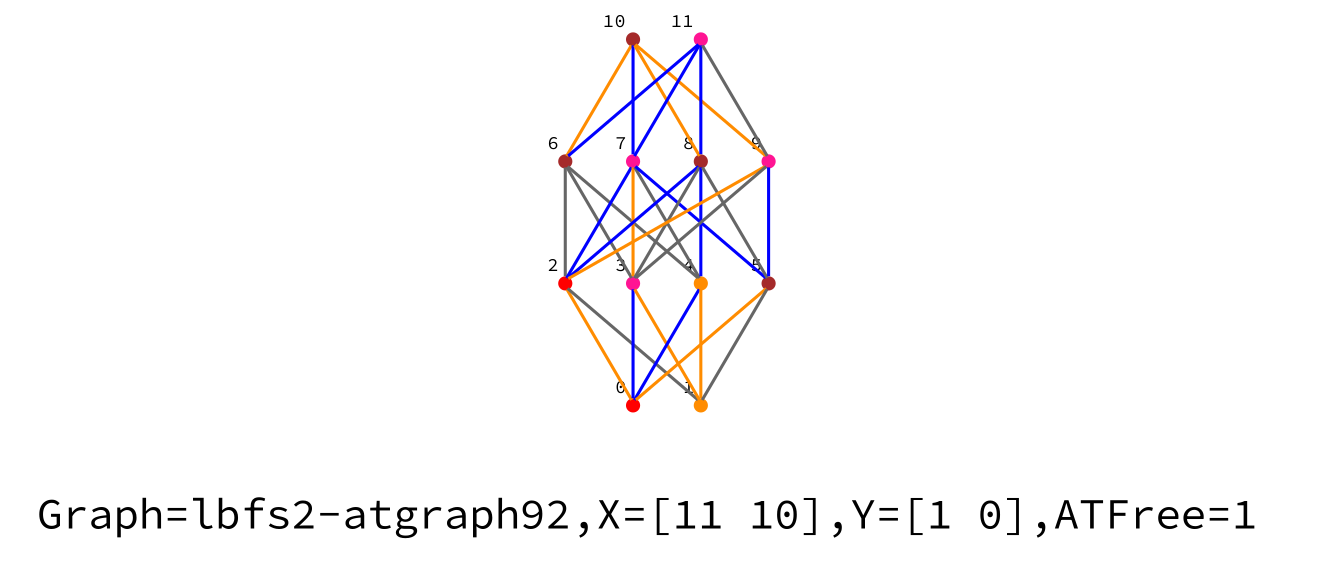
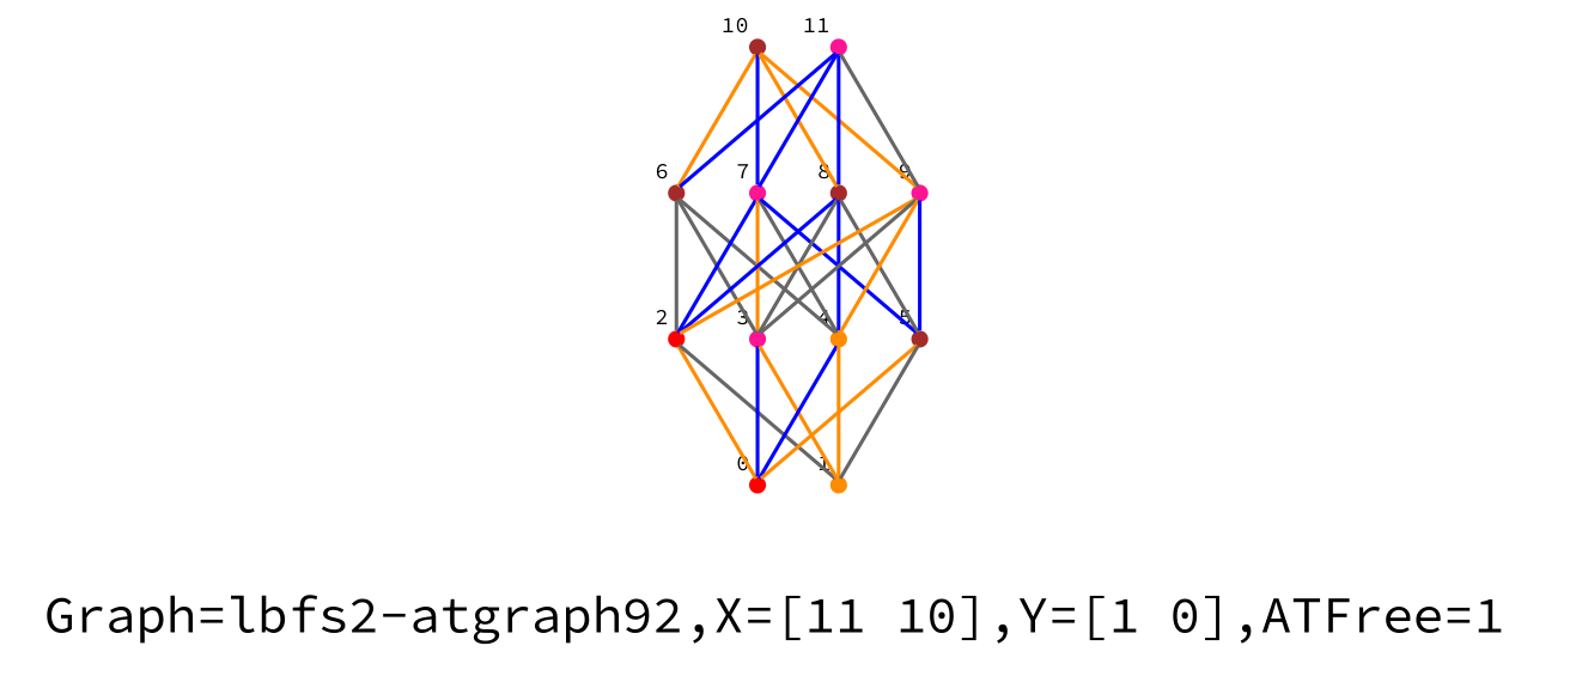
  graph {
    fontname="Source Code Pro"
    label="Graph=lbfs2-atgraph92,X=[11 10],Y=[1 0],ATFree=1 "
    labelloc=bottom
    node [color=deeppink fontname="Source Code Pro" fontsize=6 shape=point]
    edge [color=blue fontname="Source Code Pro"]
    0 [color=red xlabel=0]
    1 [color=darkorange xlabel=1]
    2 [color=red xlabel=2]
    3 [xlabel=3]
    4 [color=darkorange xlabel=4]
    5 [color=brown xlabel=5]
    6 [color=brown xlabel=6]
    7 [xlabel=7]
    8 [color=brown xlabel=8]
    9 [xlabel=9]
    10 [color=brown xlabel=10]
    11 [xlabel=11]
    2 -- 0 [color=darkorange]
    2 -- 1 [color=gray40]
    3 -- 0
    3 -- 1 [color=darkorange]
    4 -- 0
    4 -- 1 [color=darkorange]
    5 -- 0 [color=darkorange]
    5 -- 1 [color=gray40]
    6 -- 2 [color=gray40]
    6 -- 3 [color=gray40]
    6 -- 4 [color=gray40]
    7 -- 2
    7 -- 3 [color=darkorange]
    7 -- 4 [color=gray40]
    7 -- 5
    8 -- 2
    8 -- 3 [color=gray40]
    8 -- 4
    8 -- 5 [color=gray40]
    9 -- 2 [color=darkorange]
    9 -- 3 [color=gray40]
+   9 -- 4 [color=darkorange]
    9 -- 5
    10 -- 6 [color=darkorange]
    10 -- 7
    10 -- 8 [color=darkorange]
    10 -- 9 [color=darkorange]
    11 -- 6
    11 -- 7
    11 -- 8
    11 -- 9 [color=gray40]
  }
